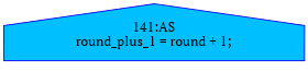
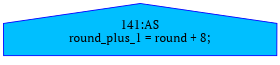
  strict digraph {
    rankdir=LR
    fontname="PT Serif"
-   n1 [ast="<pyverilog.vparser.ast.Assign object at 0x7f56fedb0b10>" def_var="['round_plus_1']" fillcolor=deepskyblue label="141:AS\nround_plus_1 = round + 1;" statements="[]" style=filled typ=Assign use_var="['round']" color=blue shape=house fontname="PT Serif"]
+   n1 [ast="<pyverilog.vparser.ast.Assign object at 0x7f56fedb0b10>" def_var="['round_plus_1']" fillcolor=deepskyblue label="141:AS\nround_plus_1 = round + 8;" statements="[]" style=filled typ=Assign use_var="['round']" color=blue shape=house fontname="PT Serif"]
  }
